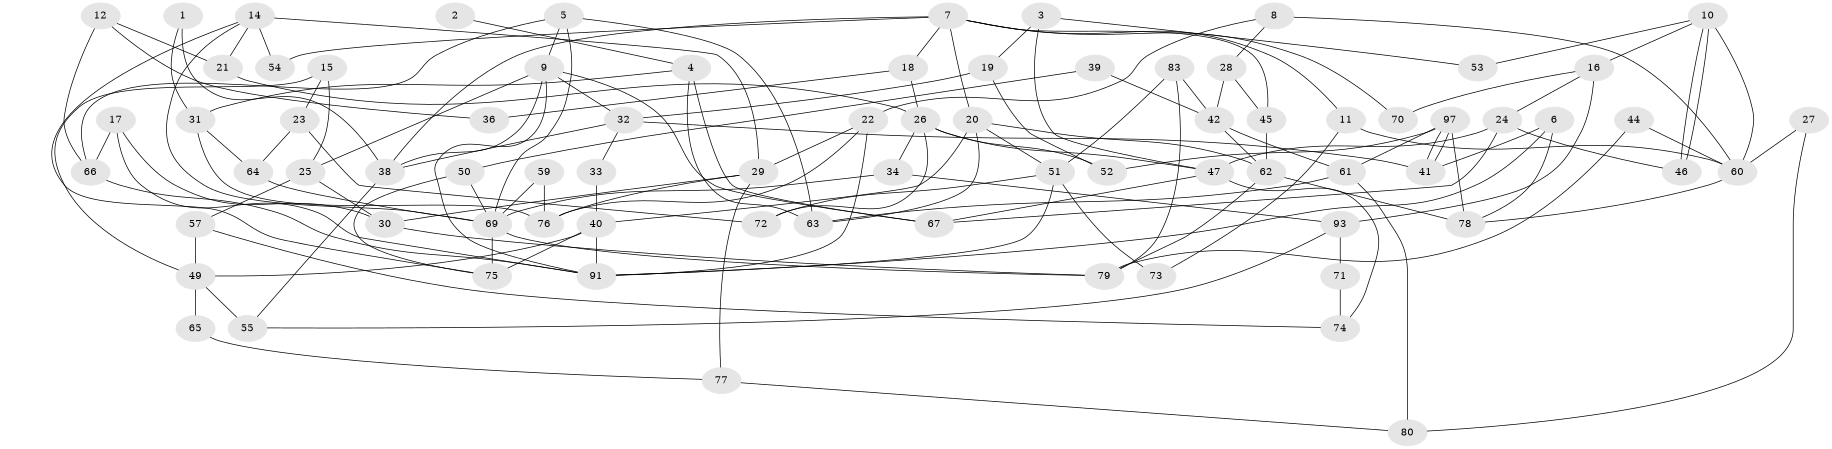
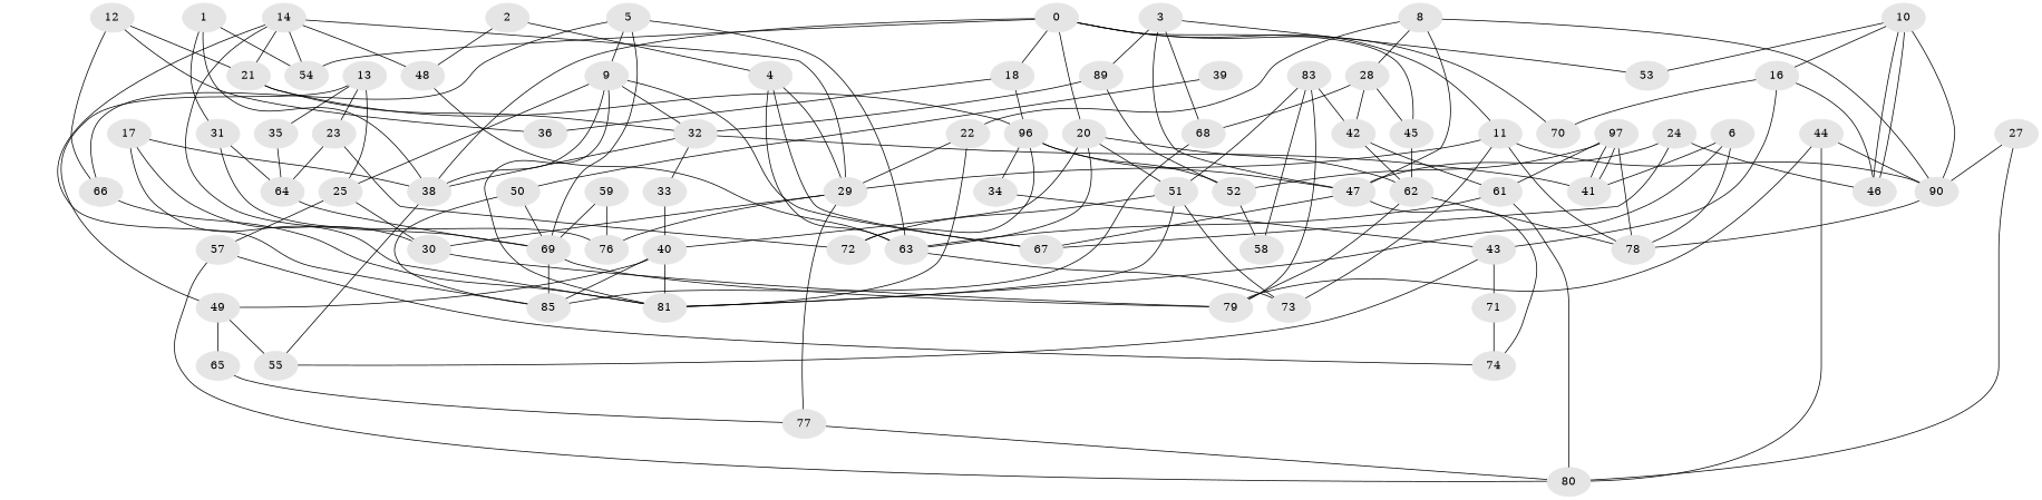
  graph {
    node [color=gray90 style=filled]
    1
    31
    38
    54
    76
    64
    55
    2
    4
+   48
    63
    67
    3
-   19
+   19 [label=89]
    47
    53
+   68
    32
    52
    74
-   75
+   75 [label=85]
    73
    5
    9
    66
    69
-   81 [label=91]
+   81
    25
    79
    6
    41
    78
-   7
+   7 [label=0]
    11
    18
    20
    45
    70
-   60
+   60 [label=90]
    29
    36
-   26
+   26 [label=96]
    51
    40
    62
    8
    22
    28
    42
    30
    57
    33
    10
    16
    46
-   43 [label=93]
+   43
    77
    12
    21
    n60 [label=83]
+   58
    61
    72
    14
-   15
+   15 [label=13]
    23
+   35
    49
    65
    71
    17
    34
    24
    80
    27
    n76 [label=97]
    39
    50
    44
    59
    1 -- 31
    1 -- 38
+   1 -- 54
    31 -- 76
    31 -- 64
    38 -- 55
    64 -- 69
    2 -- 4
-   4 -- 31
+   2 -- 48
+   4 -- 29
    4 -- 63
    4 -- 67
+   48 -- 63
+   63 -- 73
    3 -- 19
    3 -- 47
    3 -- 53
+   3 -- 68
    19 -- 32
    19 -- 52
    47 -- 67
    47 -- 74
+   68 -- 75
    32 -- 38
    32 -- 41
    32 -- 33
+   52 -- 58
    5 -- 63
    5 -- 9
    5 -- 66
    5 -- 69
    9 -- 38
    9 -- 67
    9 -- 32
    9 -- 81
    9 -- 25
    66 -- 81
    69 -- 75
    69 -- 79
    25 -- 30
    25 -- 57
    6 -- 81
    6 -- 41
    6 -- 78
    7 -- 38
    7 -- 54
    7 -- 11
    7 -- 18
    7 -- 20
    7 -- 45
    7 -- 70
    11 -- 73
+   11 -- 78
    11 -- 60
+   11 -- 29
    18 -- 36
    18 -- 26
    20 -- 63
    20 -- 51
    20 -- 40
    20 -- 62
    45 -- 62
    60 -- 78
    29 -- 76
    29 -- 30
    29 -- 77
    26 -- 47
    26 -- 52
    26 -- 72
    26 -- 34
    51 -- 73
    51 -- 81
    51 -- 72
    40 -- 75
    40 -- 81
    40 -- 49
    62 -- 79
    62 -- 78
+   8 -- 47
    8 -- 60
    8 -- 22
    8 -- 28
-   22 -- 76
    22 -- 81
    22 -- 29
+   28 -- 68
    28 -- 45
    28 -- 42
    42 -- 62
    42 -- 61
    30 -- 79
    57 -- 74
-   57 -- 49
+   57 -- 80
    33 -- 40
    10 -- 53
    10 -- 60
    10 -- 16
    10 -- 46
    10 -- 46
    16 -- 70
-   16 -- 24
+   16 -- 46
    16 -- 43
    43 -- 55
    43 -- 71
    77 -- 80
    12 -- 66
    12 -- 36
    12 -- 21
+   21 -- 32
    21 -- 26
    n60 -- 79
    n60 -- 51
    n60 -- 42
+   n60 -- 58
    61 -- 63
    61 -- 80
    14 -- 54
+   14 -- 48
    14 -- 75
    14 -- 69
    14 -- 29
    14 -- 21
    15 -- 25
    15 -- 23
+   15 -- 35
    15 -- 49
    23 -- 64
    23 -- 72
+   35 -- 64
    49 -- 55
    49 -- 65
    65 -- 77
    71 -- 74
-   17 -- 66
+   17 -- 38
    17 -- 81
    17 -- 30
-   34 -- 69
    34 -- 43
    24 -- 67
    24 -- 47
    24 -- 46
    27 -- 60
    27 -- 80
    n76 -- 52
    n76 -- 41
    n76 -- 41
    n76 -- 78
    n76 -- 61
-   39 -- 42
    39 -- 50
    50 -- 75
    50 -- 69
    44 -- 79
    44 -- 60
+   44 -- 80
    59 -- 76
    59 -- 69
  }
